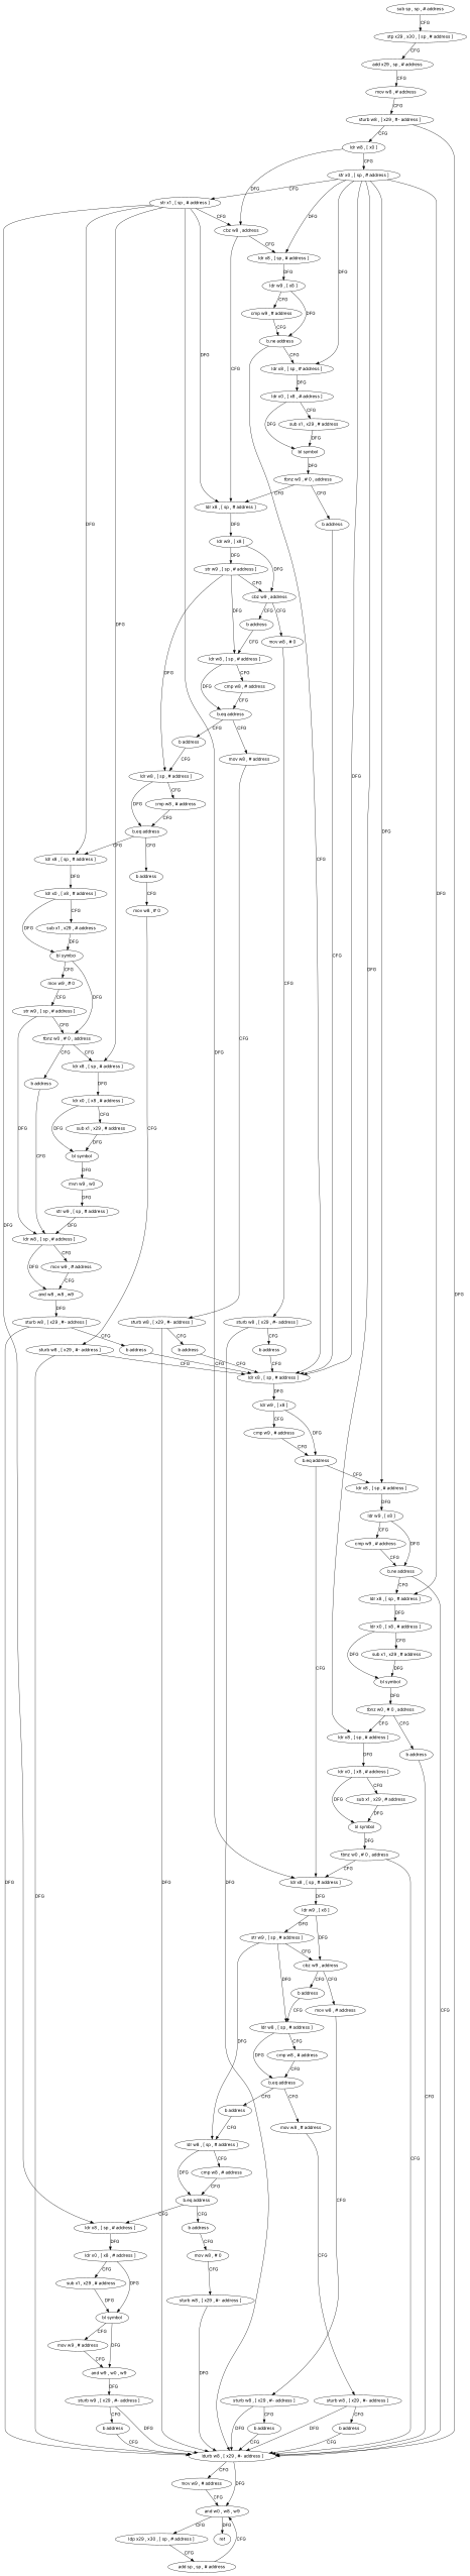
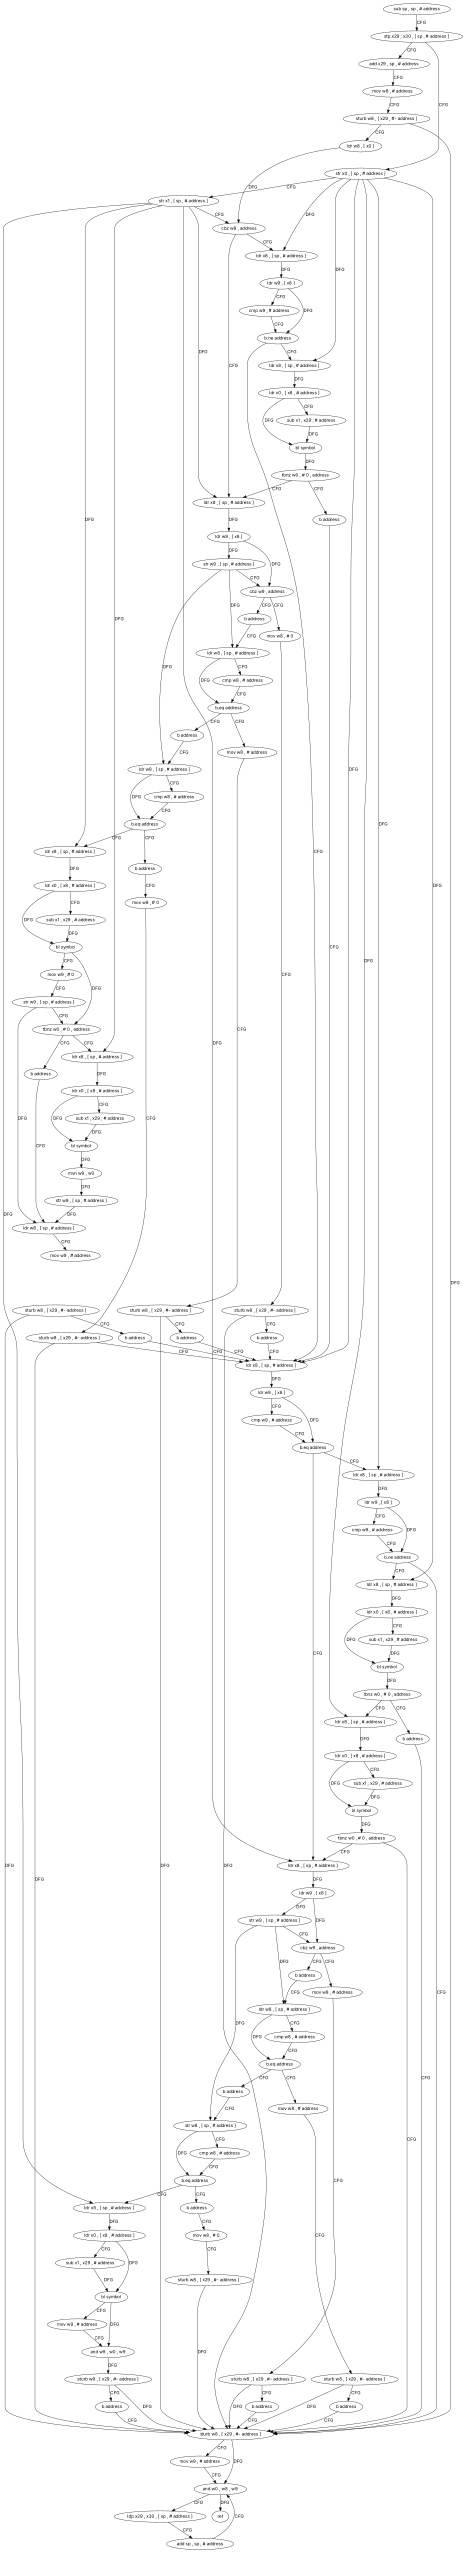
  digraph {
    fontname=Inter
    node [fontname=Inter]
    edge [fontname=Inter]
    n1 [label="sub sp , sp , # address"]
    n2 [label="stp x29 , x30 , [ sp , # address ]"]
    n3 [label="add x29 , sp , # address"]
    n4 [label="mov w8 , # address"]
    n5 [label="sturb w8 , [ x29 , #- address ]"]
    n6 [label="ldr w8 , [ x0 ]"]
    n7 [label="ldurb w8 , [ x29 , #- address ]"]
    n8 [label="str x0 , [ sp , # address ]"]
    n9 [label="cbz w8 , address"]
    n10 [label="mov w9 , # address"]
    n11 [label="and w0 , w8 , w9"]
    n12 [label="str x1 , [ sp , # address ]"]
    n13 [label="ldr x8 , [ sp , # address ]"]
    n14 [label="ldr x8 , [ sp , # address ]"]
    n15 [label="ldr x8 , [ sp , # address ]"]
    n16 [label="ldr x8 , [ sp , # address ]"]
    n17 [label="ldr x8 , [ sp , # address ]"]
    n18 [label="ldr x8 , [ sp , # address ]"]
    n19 [label="ldr x8 , [ sp , # address ]"]
    n20 [label="ldr x8 , [ sp , # address ]"]
    n21 [label="ldr x8 , [ sp , # address ]"]
    n22 [label="ldr x8 , [ sp , # address ]"]
    n23 [label="ldr x8 , [ sp , # address ]"]
    n24 [label="ldr w9 , [ x8 ]"]
    n25 [label="ldr w9 , [ x8 ]"]
    n26 [label="ldr x0 , [ x8 , # address ]"]
    n27 [label="ldr w9 , [ x8 ]"]
    n28 [label="ldr x0 , [ x8 , # address ]"]
    n29 [label="ldr x0 , [ x8 , # address ]"]
    n30 [label="ldr w9 , [ x8 ]"]
    n31 [label="ldr w9 , [ x8 ]"]
    n32 [label="ldr x0 , [ x8 , # address ]"]
    n33 [label="ldr x0 , [ x8 , # address ]"]
    n34 [label="ldr x0 , [ x8 , # address ]"]
    n35 [label="str w9 , [ sp , # address ]"]
    n36 [label="cbz w9 , address"]
    n37 [label="cmp w9 , # address"]
    n38 [label="b.ne address"]
    n39 [label="ldr w8 , [ sp , # address ]"]
    n40 [label="ldr w8 , [ sp , # address ]"]
    n41 [label="mov w8 , # 0"]
    n42 [label="b address"]
    n43 [label="cmp w8 , # address"]
    n44 [label="b.eq address"]
    n45 [label="cmp w8 , # address"]
    n46 [label="b.eq address"]
    n47 [label="sturb w8 , [ x29 , #- address ]"]
    n48 [label="b address"]
    n49 [label="cmp w9 , # address"]
    n50 [label="b.eq address"]
    n51 [label="sub x1 , x29 , # address"]
    n52 [label="bl symbol"]
    n53 [label="mov w8 , # address"]
    n54 [label="b address"]
    n55 [label="str w9 , [ sp , # address ]"]
    n56 [label="cbz w9 , address"]
    n57 [label="cmp w9 , # address"]
    n58 [label="b.ne address"]
    n59 [label="tbnz w0 , # 0 , address"]
    n60 [label="b address"]
    n61 [label="sturb w8 , [ x29 , #- address ]"]
    n62 [label="b address"]
    n63 [label="ldr w8 , [ sp , # address ]"]
    n64 [label="ldr w8 , [ sp , # address ]"]
    n65 [label="mov w8 , # address"]
    n66 [label="b address"]
    n67 [label="cmp w8 , # address"]
    n68 [label="b.eq address"]
    n69 [label="cmp w8 , # address"]
    n70 [label="b.eq address"]
    n71 [label="sturb w8 , [ x29 , #- address ]"]
    n72 [label="b address"]
    n73 [label="ldp x29 , x30 , [ sp , # address ]"]
    n74 [label=ret]
    n75 [label="sub x1 , x29 , # address"]
    n76 [label="bl symbol"]
    n77 [label="b address"]
    n78 [label="mov w8 , # address"]
    n79 [label="b address"]
    n80 [label="add sp , sp , # address"]
    n81 [label="tbnz w0 , # 0 , address"]
    n82 [label="b address"]
    n83 [label="sub x1 , x29 , # address"]
    n84 [label="bl symbol"]
    n85 [label="mov w8 , # 0"]
    n86 [label="sub x1 , x29 , # address"]
    n87 [label="bl symbol"]
    n88 [label="sturb w8 , [ x29 , #- address ]"]
    n89 [label="sturb w8 , [ x29 , #- address ]"]
    n90 [label="b address"]
    n91 [label="tbnz w0 , # 0 , address"]
    n92 [label="mov w9 , # 0"]
    n93 [label="tbnz w0 , # 0 , address"]
    n94 [label="str w9 , [ sp , # address ]"]
    n95 [label="b address"]
    n96 [label="ldr w8 , [ sp , # address ]"]
    n97 [label="mov w9 , # address"]
-   n98 [label="and w8 , w8 , w9"]
    n99 [label="sub x1 , x29 , # address"]
    n100 [label="bl symbol"]
    n101 [label="b address"]
    n102 [label="mvn w9 , w0"]
    n103 [label="str w9 , [ sp , # address ]"]
    n104 [label="sturb w8 , [ x29 , #- address ]"]
    n105 [label="mov w8 , # 0"]
    n106 [label="sub x1 , x29 , # address"]
    n107 [label="bl symbol"]
    n108 [label="sturb w8 , [ x29 , #- address ]"]
    n109 [label="b address"]
    n110 [label="mov w9 , # address"]
    n111 [label="and w9 , w0 , w9"]
    n112 [label="sturb w9 , [ x29 , #- address ]"]
    n113 [label="b address"]
    n1 -> n2 [label=CFG]
    n2 -> n3 [label=CFG]
    n3 -> n4 [label=CFG]
    n4 -> n5 [label=CFG]
    n5 -> n6 [label=CFG]
    n5 -> n7 [label=DFG]
-   n6 -> n8 [label=CFG]
+   n2 -> n8 [label=CFG]
    n6 -> n9 [label=DFG]
    n7 -> n10 [label=CFG]
    n7 -> n11 [label=DFG]
    n8 -> n12 [label=CFG]
    n8 -> n13 [label=DFG]
    n8 -> n14 [label=DFG]
    n8 -> n15 [label=DFG]
    n8 -> n16 [label=DFG]
    n8 -> n17 [label=DFG]
    n8 -> n18 [label=DFG]
    n9 -> n13 [label=CFG]
    n9 -> n19 [label=CFG]
    n10 -> n11 [label=CFG]
    n11 -> n73 [label=CFG]
    n11 -> n74 [label=DFG]
    n12 -> n9 [label=CFG]
    n12 -> n19 [label=DFG]
    n12 -> n20 [label=DFG]
    n12 -> n21 [label=DFG]
    n12 -> n22 [label=DFG]
    n12 -> n23 [label=DFG]
    n13 -> n24 [label=DFG]
    n14 -> n25 [label=DFG]
    n15 -> n26 [label=DFG]
    n16 -> n27 [label=DFG]
    n17 -> n28 [label=DFG]
    n18 -> n29 [label=DFG]
    n19 -> n30 [label=DFG]
    n20 -> n31 [label=DFG]
    n21 -> n32 [label=DFG]
    n22 -> n33 [label=DFG]
    n23 -> n34 [label=DFG]
    n24 -> n37 [label=CFG]
    n24 -> n38 [label=DFG]
    n25 -> n49 [label=CFG]
    n25 -> n50 [label=DFG]
    n26 -> n51 [label=CFG]
    n26 -> n52 [label=DFG]
    n27 -> n57 [label=CFG]
    n27 -> n58 [label=DFG]
    n28 -> n75 [label=CFG]
    n28 -> n76 [label=DFG]
    n29 -> n83 [label=CFG]
    n29 -> n84 [label=DFG]
    n30 -> n35 [label=DFG]
    n30 -> n36 [label=DFG]
    n31 -> n55 [label=DFG]
    n31 -> n56 [label=DFG]
    n32 -> n86 [label=CFG]
    n32 -> n87 [label=DFG]
    n33 -> n99 [label=CFG]
    n33 -> n100 [label=DFG]
    n34 -> n106 [label=CFG]
    n34 -> n107 [label=DFG]
    n35 -> n36 [label=CFG]
    n35 -> n39 [label=DFG]
    n35 -> n40 [label=DFG]
    n36 -> n41 [label=CFG]
    n36 -> n42 [label=CFG]
    n37 -> n38 [label=CFG]
    n38 -> n14 [label=CFG]
    n38 -> n15 [label=CFG]
    n39 -> n43 [label=CFG]
    n39 -> n44 [label=DFG]
    n40 -> n45 [label=CFG]
    n40 -> n46 [label=DFG]
    n41 -> n47 [label=CFG]
    n42 -> n39 [label=CFG]
    n43 -> n44 [label=CFG]
    n44 -> n53 [label=CFG]
    n44 -> n54 [label=CFG]
    n45 -> n46 [label=CFG]
    n46 -> n21 [label=CFG]
    n46 -> n77 [label=CFG]
    n47 -> n7 [label=DFG]
    n47 -> n48 [label=CFG]
    n48 -> n14 [label=CFG]
    n49 -> n50 [label=CFG]
    n50 -> n16 [label=CFG]
    n50 -> n20 [label=CFG]
    n51 -> n52 [label=DFG]
    n52 -> n59 [label=DFG]
    n53 -> n61 [label=CFG]
    n54 -> n40 [label=CFG]
    n55 -> n56 [label=CFG]
    n55 -> n63 [label=DFG]
    n55 -> n64 [label=DFG]
    n56 -> n65 [label=CFG]
    n56 -> n66 [label=CFG]
    n57 -> n58 [label=CFG]
    n58 -> n7 [label=CFG]
    n58 -> n17 [label=CFG]
    n59 -> n19 [label=CFG]
    n59 -> n60 [label=CFG]
    n60 -> n14 [label=CFG]
    n61 -> n7 [label=DFG]
    n61 -> n62 [label=CFG]
    n62 -> n14 [label=CFG]
    n63 -> n67 [label=CFG]
    n63 -> n68 [label=DFG]
    n64 -> n69 [label=CFG]
    n64 -> n70 [label=DFG]
    n65 -> n71 [label=CFG]
    n66 -> n63 [label=CFG]
    n67 -> n68 [label=CFG]
    n68 -> n78 [label=CFG]
    n68 -> n79 [label=CFG]
    n69 -> n70 [label=CFG]
    n70 -> n23 [label=CFG]
    n70 -> n101 [label=CFG]
    n71 -> n7 [label=DFG]
    n71 -> n72 [label=CFG]
    n72 -> n7 [label=CFG]
    n73 -> n80 [label=CFG]
    n75 -> n76 [label=DFG]
    n76 -> n81 [label=DFG]
    n77 -> n85 [label=CFG]
    n78 -> n89 [label=CFG]
    n79 -> n64 [label=CFG]
    n80 -> n11 [label=CFG]
    n81 -> n18 [label=CFG]
    n81 -> n82 [label=CFG]
    n82 -> n7 [label=CFG]
    n83 -> n84 [label=DFG]
    n84 -> n91 [label=DFG]
    n85 -> n88 [label=CFG]
    n86 -> n87 [label=DFG]
    n87 -> n92 [label=CFG]
    n87 -> n93 [label=DFG]
    n88 -> n7 [label=DFG]
    n88 -> n14 [label=CFG]
    n89 -> n7 [label=DFG]
    n89 -> n90 [label=CFG]
    n90 -> n7 [label=CFG]
    n91 -> n7 [label=CFG]
    n91 -> n20 [label=CFG]
    n92 -> n94 [label=CFG]
    n93 -> n22 [label=CFG]
    n93 -> n95 [label=CFG]
    n94 -> n93 [label=CFG]
    n94 -> n96 [label=DFG]
    n95 -> n96 [label=CFG]
    n96 -> n97 [label=CFG]
-   n96 -> n98 [label=DFG]
-   n97 -> n98 [label=CFG]
-   n98 -> n104 [label=DFG]
    n99 -> n100 [label=DFG]
    n100 -> n102 [label=DFG]
    n101 -> n105 [label=CFG]
    n102 -> n103 [label=DFG]
    n103 -> n96 [label=DFG]
    n104 -> n7 [label=DFG]
    n104 -> n109 [label=CFG]
    n105 -> n108 [label=CFG]
    n106 -> n107 [label=DFG]
    n107 -> n110 [label=CFG]
    n107 -> n111 [label=DFG]
    n108 -> n7 [label=DFG]
    n109 -> n14 [label=CFG]
    n110 -> n111 [label=CFG]
    n111 -> n112 [label=DFG]
    n112 -> n7 [label=DFG]
    n112 -> n113 [label=CFG]
    n113 -> n7 [label=CFG]
  }
